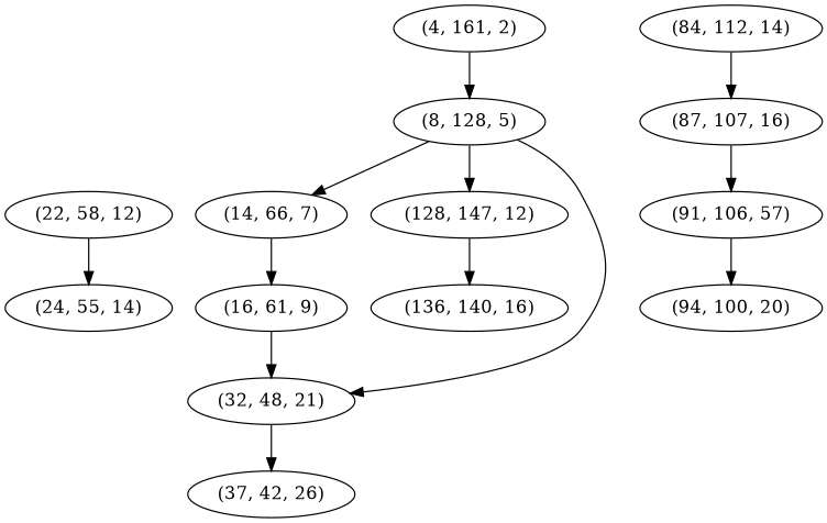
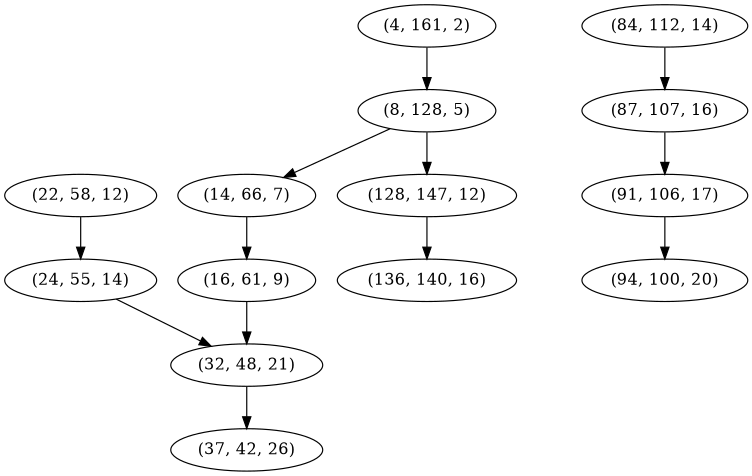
  digraph {
    n1 [label="(8, 128, 5)"]
    "(4, 161, 2)"
    "(14, 66, 7)"
    "(128, 147, 12)"
    "(16, 61, 9)"
    "(136, 140, 16)"
    "(32, 48, 21)"
    "(22, 58, 12)"
    "(24, 55, 14)"
    "(37, 42, 26)"
    n11 [label="(84, 112, 14)"]
    "(87, 107, 16)"
-   "(91, 106, 17)" [label="(91, 106, 57)"]
+   "(91, 106, 17)"
    "(94, 100, 20)"
    n1 -> "(14, 66, 7)"
    n1 -> "(128, 147, 12)"
    "(4, 161, 2)" -> n1
    "(14, 66, 7)" -> "(16, 61, 9)"
    "(128, 147, 12)" -> "(136, 140, 16)"
    "(16, 61, 9)" -> "(32, 48, 21)"
    "(32, 48, 21)" -> "(37, 42, 26)"
    "(22, 58, 12)" -> "(24, 55, 14)"
-   n1 -> "(32, 48, 21)"
+   "(24, 55, 14)" -> "(32, 48, 21)"
    n11 -> "(87, 107, 16)"
    "(87, 107, 16)" -> "(91, 106, 17)"
    "(91, 106, 17)" -> "(94, 100, 20)"
  }
